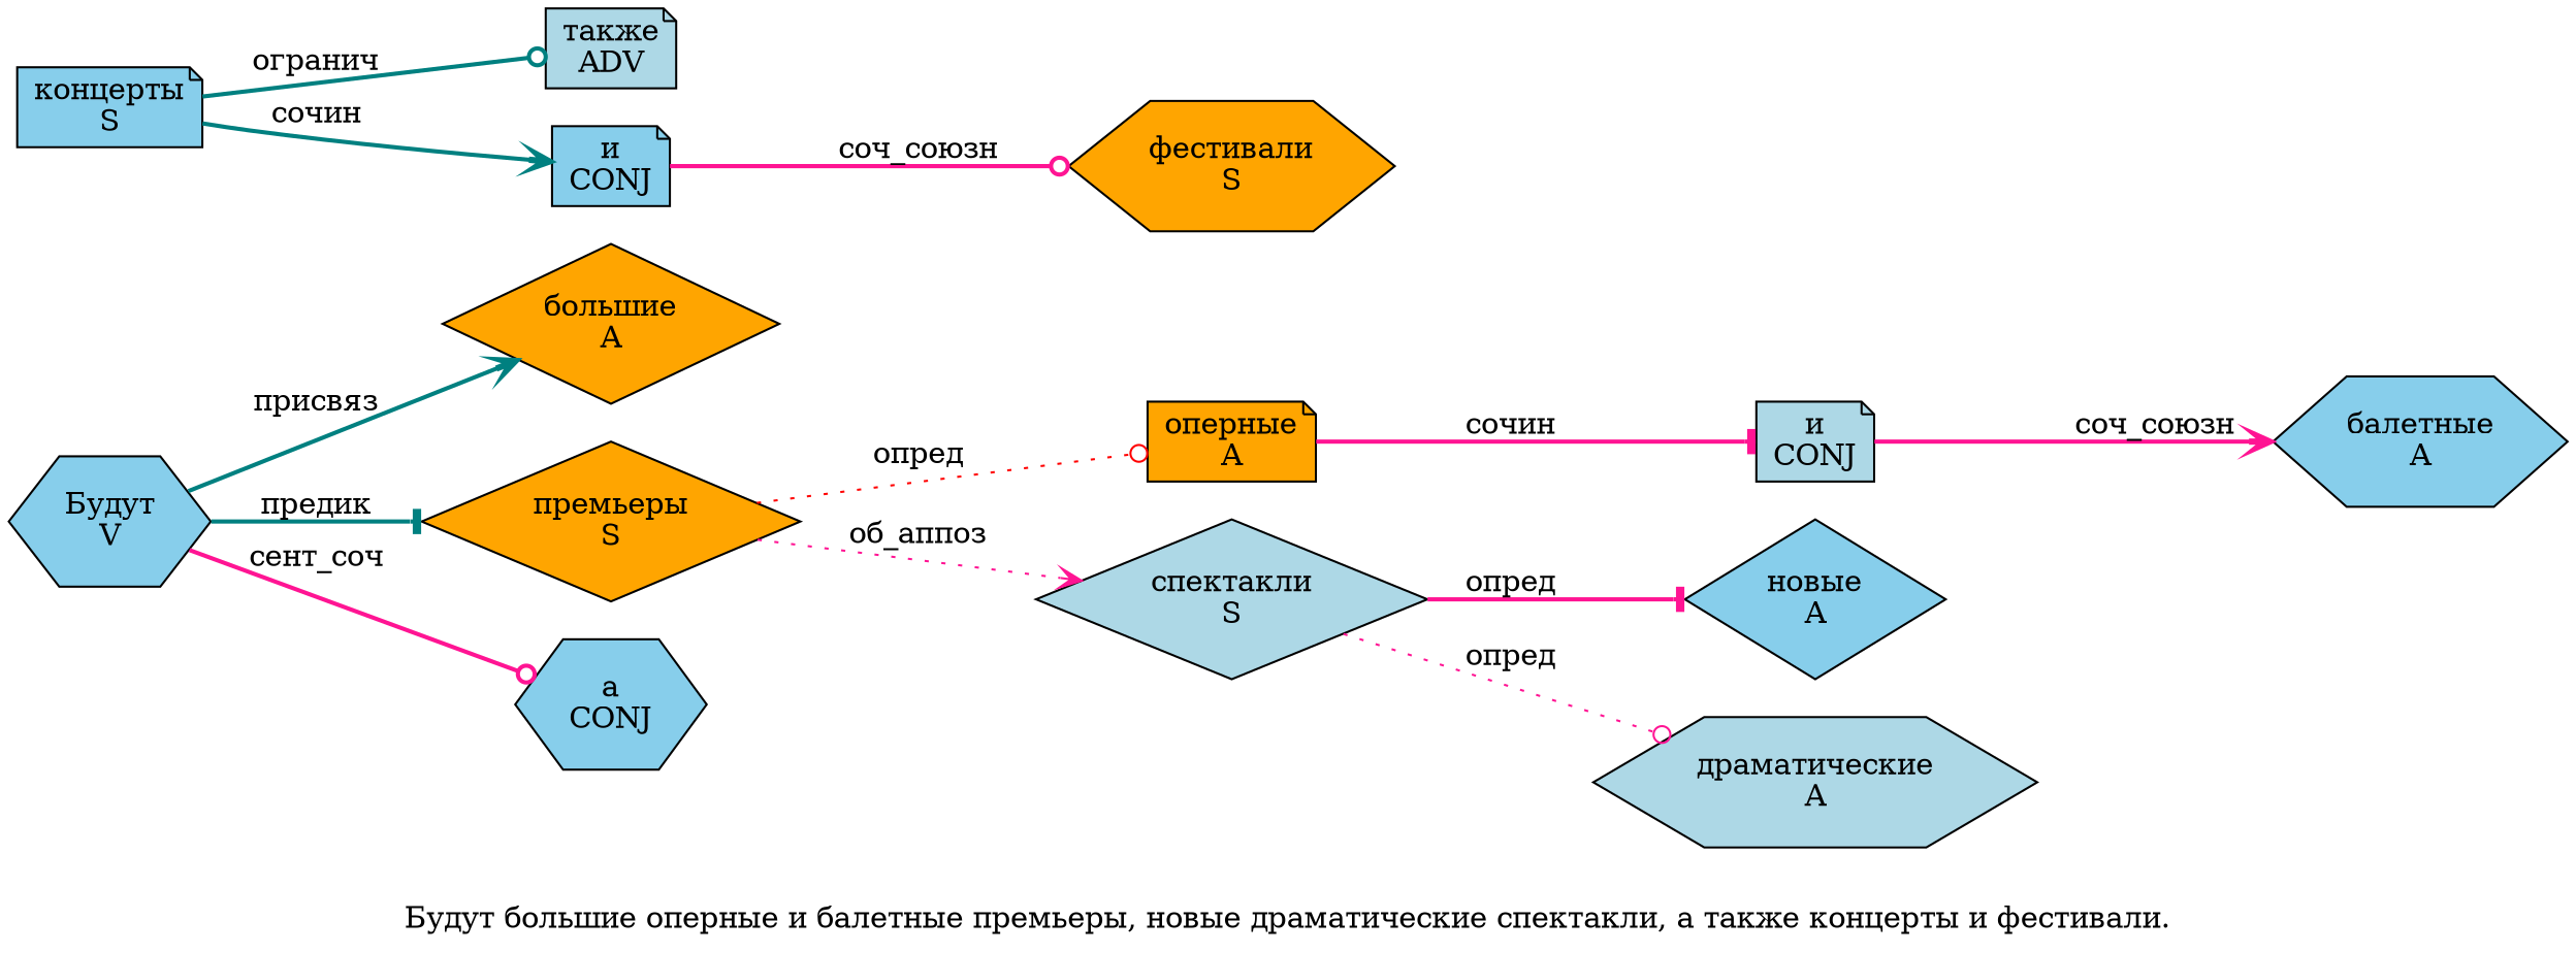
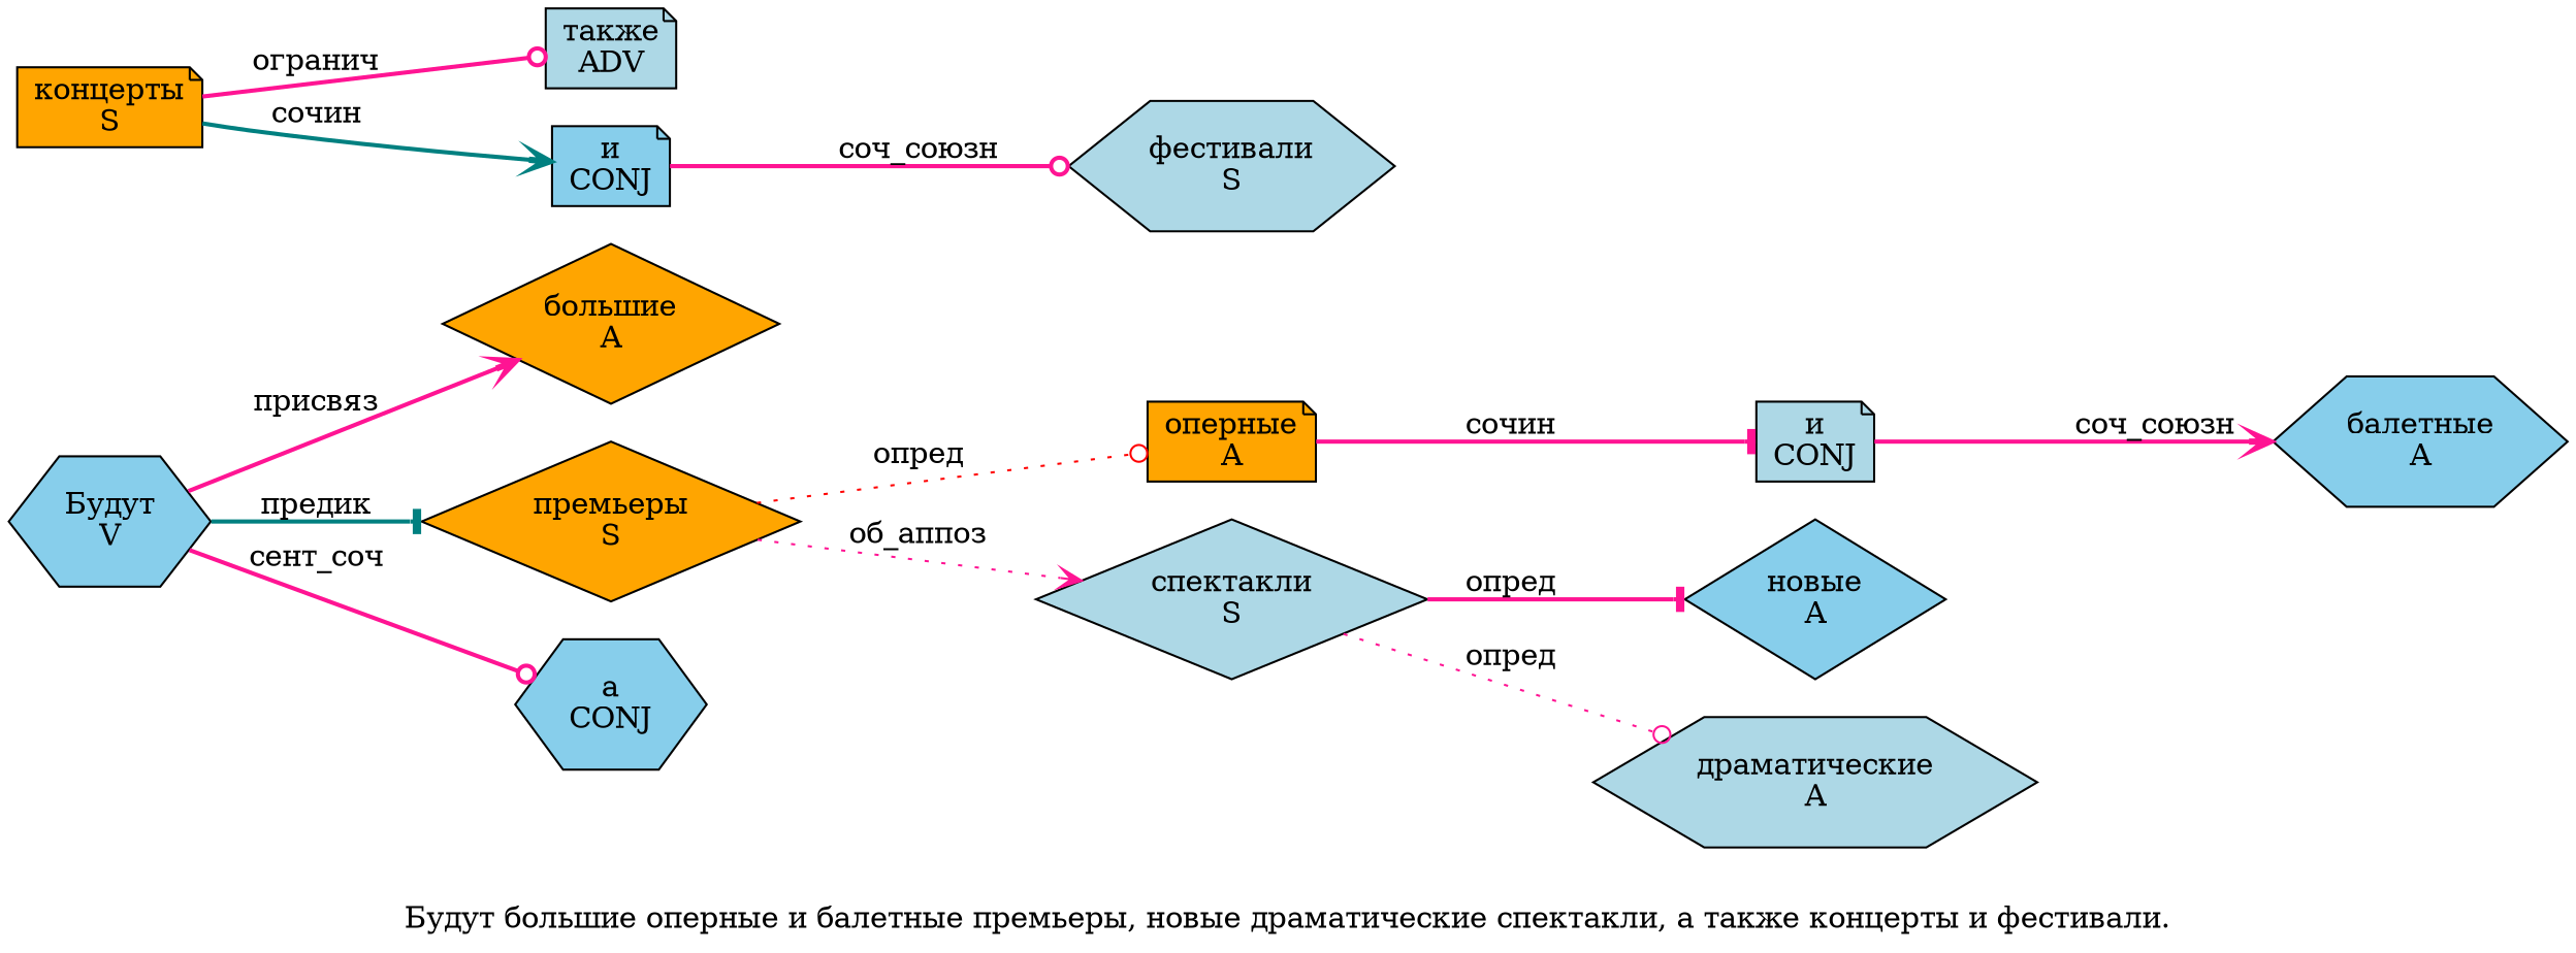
  digraph {
    label="Будут большие оперные и балетные премьеры, новые драматические спектакли, а также концерты и фестивали."
    rankdir=LR
    node [fillcolor=skyblue penwidth=1 shape=hexagon style=filled]
    edge [arrowhead=odot color=deeppink style=bold]
    n1 [label="Будут\nV"]
    n2 [fillcolor=orange label="большие\nA" shape=diamond]
    n3 [fillcolor=orange label="премьеры\nS" shape=diamond]
    n4 [label="а\nCONJ"]
    n5 [fillcolor=orange label="оперные\nA" shape=note]
    n6 [fillcolor=lightblue label="спектакли\nS" shape=diamond]
    n7 [fillcolor=lightblue label="и\nCONJ" shape=note]
    n8 [label="балетные\nA"]
    n9 [label="новые\nA" shape=diamond]
    n10 [fillcolor=lightblue label="драматические\nA"]
    n11 [fillcolor=lightblue label="также\nADV" shape=note]
-   n12 [label="концерты\nS" shape=note]
+   n12 [fillcolor=orange label="концерты\nS" shape=note]
    n13 [label="и\nCONJ" shape=note]
-   n14 [fillcolor=orange label="фестивали\nS"]
-   n1 -> n2 [arrowhead=vee color=teal label="присвяз"]
+   n14 [fillcolor=lightblue label="фестивали\nS"]
+   n1 -> n2 [arrowhead=vee label="присвяз"]
    n1 -> n3 [arrowhead=tee color=teal label="предик"]
    n1 -> n4 [label="сент_соч"]
    n3 -> n5 [color=red label="опред" style=dotted]
    n3 -> n6 [arrowhead=vee label="об_аппоз" style=dotted]
    n5 -> n7 [arrowhead=tee label="сочин"]
    n6 -> n9 [arrowhead=tee label="опред"]
    n6 -> n10 [label="опред" style=dotted]
    n7 -> n8 [arrowhead=vee label="соч_союзн"]
-   n12 -> n11 [color=teal label="огранич"]
+   n12 -> n11 [label="огранич"]
    n12 -> n13 [arrowhead=vee color=teal label="сочин"]
    n13 -> n14 [label="соч_союзн"]
  }
